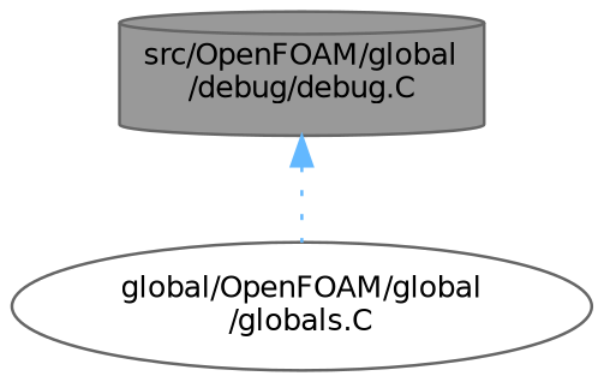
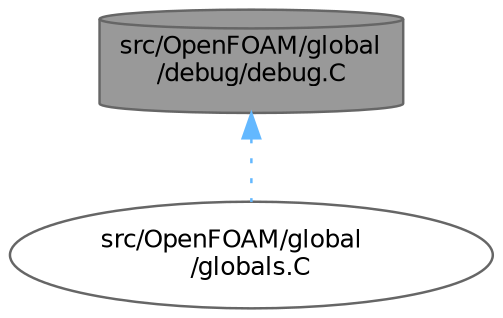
  digraph {
    node [fontname=Helvetica fontsize=10 style=filled]
    n1 [color=gray40 fillcolor=grey60 fontcolor=black height=0.2 label="src/OpenFOAM/global\l/debug/debug.C" shape=cylinder width=0.4]
-   n2 [color=grey40 fillcolor=white height=0.2 label="global/OpenFOAM/global\l/globals.C" shape=ellipse width=0.4]
+   n2 [color=grey40 fillcolor=white height=0.2 label="src/OpenFOAM/global\l/globals.C" shape=ellipse width=0.4]
    n1 -> n2 [color=steelblue1 dir=back fontname=Helvetica fontsize=10 labelfontname=Helvetica labelfontsize=10 style=dotted]
  }
